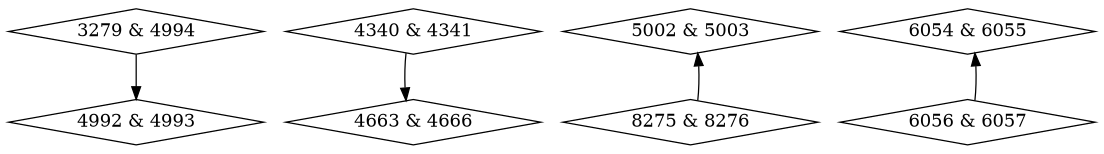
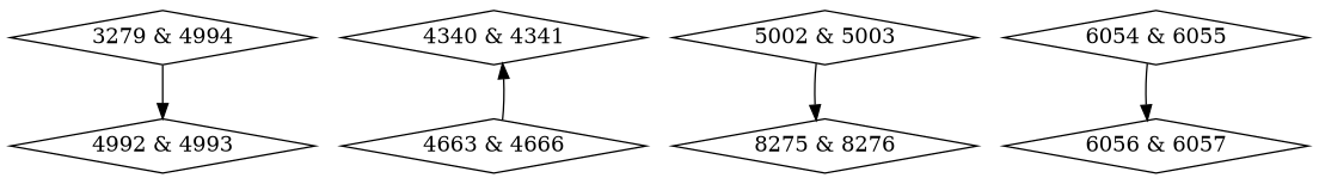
  digraph {
    node [shape=diamond]
    n1 [label="3279 & 4994"]
    n2 [label="4992 & 4993"]
    n3 [label="4340 & 4341"]
    n4 [label="4663 & 4666"]
    n5 [label="5002 & 5003"]
    n6 [label="6054 & 6055"]
    n7 [label="6056 & 6057"]
    n8 [label="8275 & 8276"]
    n1 -> n2
-   n3 -> n4
-   n7 -> n6
-   n8 -> n5
+   n4 -> n3
+   n6 -> n7
+   n5 -> n8
  }
